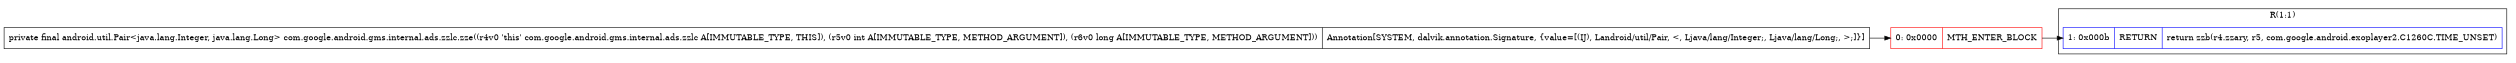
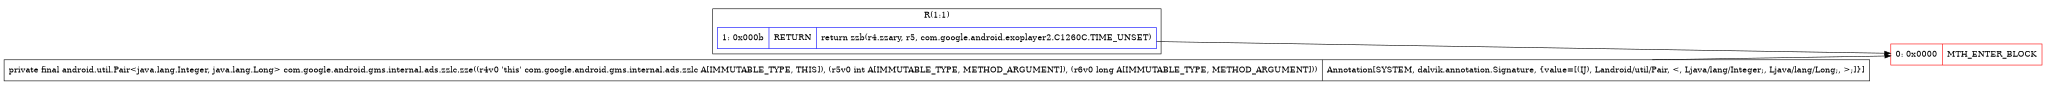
  digraph {
    rankdir=LR
    node [shape=record]
    n1 [color=blue label="{1\:\ 0x000b|RETURN\l|return zzb(r4.zzary, r5, com.google.android.exoplayer2.C1260C.TIME_UNSET)\l}"]
    n2 [color=red label="{0\:\ 0x0000|MTH_ENTER_BLOCK\l}"]
    n3 [label="{private final android.util.Pair\<java.lang.Integer, java.lang.Long\> com.google.android.gms.internal.ads.zzlc.zze((r4v0 'this' com.google.android.gms.internal.ads.zzlc A[IMMUTABLE_TYPE, THIS]), (r5v0 int A[IMMUTABLE_TYPE, METHOD_ARGUMENT]), (r6v0 long A[IMMUTABLE_TYPE, METHOD_ARGUMENT]))  | Annotation[SYSTEM, dalvik.annotation.Signature, \{value=[(IJ), Landroid\/util\/Pair, \<, Ljava\/lang\/Integer;, Ljava\/lang\/Long;, \>;]\}]\l}"]
    subgraph cluster_1 {
      label="R(1:1)"
      n1
    }
-   n2 -> n1
+   n1 -> n2
    n3 -> n2
  }
